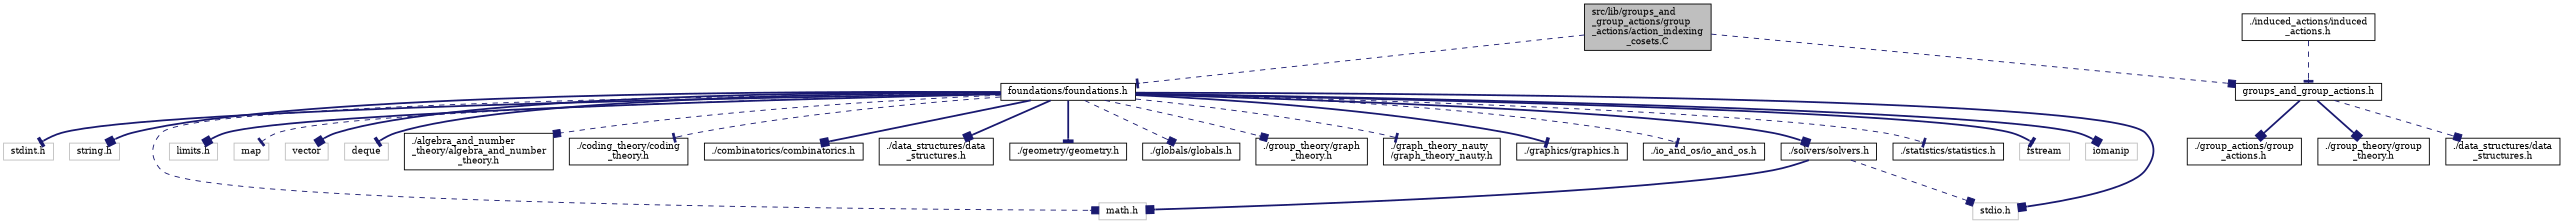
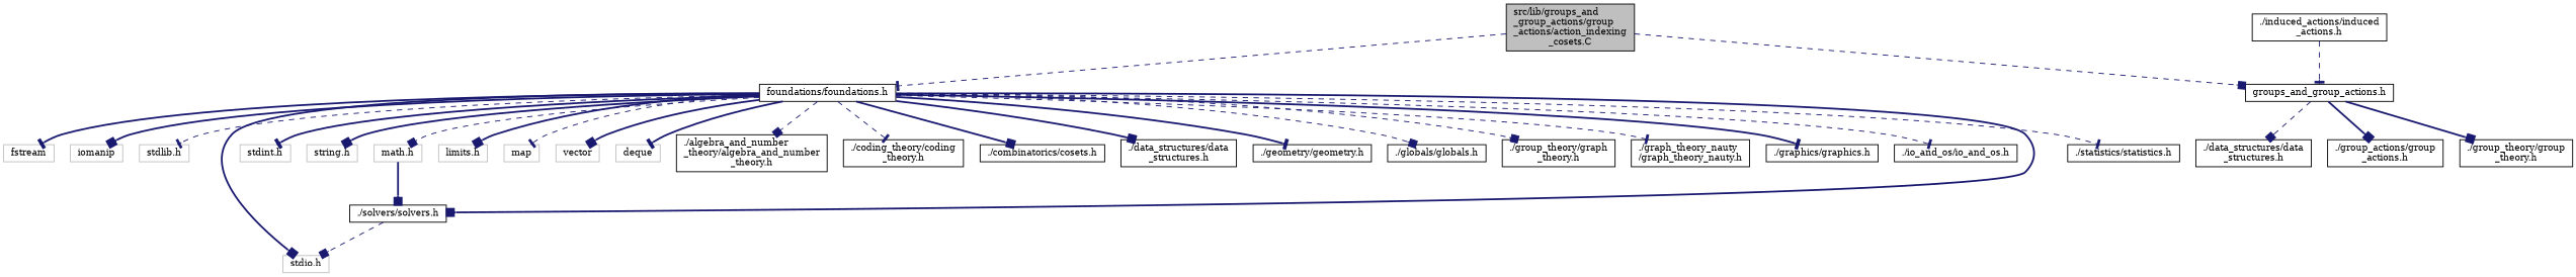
  digraph {
    fontname="DejaVu Serif"
    node [color=black fillcolor=white fontname="DejaVu Serif" fontsize=10 shape=record style=filled]
    edge [arrowhead=box color=midnightblue fontname="DejaVu Serif" fontsize=10 labelfontname=Helvetica labelfontsize=10 style=bold]
    n1 [fillcolor=grey75 fontcolor=black height=0.2 label="src/lib/groups_and\l_group_actions/group\l_actions/action_indexing\l_cosets.C" width=0.4]
    n2 [height=0.2 label="foundations/foundations.h" width=0.4]
    n3 [height=0.2 label="groups_and_group_actions.h" width=0.4]
    n4 [color=grey75 height=0.2 label=fstream width=0.4]
    n5 [color=grey75 height=0.2 label=iomanip width=0.4]
+   n6 [color=grey75 height=0.2 label="stdlib.h" width=0.4]
    n7 [color=grey75 height=0.2 label="stdio.h" width=0.4]
    n8 [color=grey75 height=0.2 label="stdint.h" width=0.4]
    n9 [color=grey75 height=0.2 label="string.h" width=0.4]
    n10 [color=grey75 height=0.2 label="math.h" width=0.4]
    n11 [color=grey75 height=0.2 label="limits.h" width=0.4]
    n12 [color=grey75 height=0.2 label=map width=0.4]
    n13 [color=grey75 height=0.2 label=vector width=0.4]
    n14 [color=grey75 height=0.2 label=deque width=0.4]
    n15 [height=0.2 label="./algebra_and_number\l_theory/algebra_and_number\l_theory.h" width=0.4]
    n16 [height=0.2 label="./coding_theory/coding\l_theory.h" width=0.4]
-   n17 [height=0.2 label="./combinatorics/combinatorics.h" width=0.4]
+   n17 [height=0.2 label="./combinatorics/cosets.h" width=0.4]
    n18 [height=0.2 label="./data_structures/data\l_structures.h" width=0.4]
    n19 [height=0.2 label="./geometry/geometry.h" width=0.4]
    n20 [height=0.2 label="./globals/globals.h" width=0.4]
    n21 [height=0.2 label="./group_theory/graph\l_theory.h" width=0.4]
    n22 [height=0.2 label="./graph_theory_nauty\l/graph_theory_nauty.h" width=0.4]
    n23 [height=0.2 label="./graphics/graphics.h" width=0.4]
    n24 [height=0.2 label="./io_and_os/io_and_os.h" width=0.4]
    n25 [height=0.2 label="./solvers/solvers.h" width=0.4]
    n26 [height=0.2 label="./statistics/statistics.h" width=0.4]
    n27 [height=0.2 label="./data_structures/data\l_structures.h" width=0.4]
    n28 [height=0.2 label="./group_actions/group\l_actions.h" width=0.4]
    n29 [height=0.2 label="./group_theory/group\l_theory.h" width=0.4]
    n30 [height=0.2 label="./induced_actions/induced\l_actions.h" width=0.4]
    n1 -> n2 [arrowhead=tee style=dashed]
    n1 -> n3 [style=dashed]
    n2 -> n4 [arrowhead=tee]
    n2 -> n5
+   n2 -> n6 [arrowhead=tee style=dashed]
    n2 -> n7
    n2 -> n8 [arrowhead=tee]
    n2 -> n9
    n2 -> n10 [style=dashed]
    n2 -> n11
    n2 -> n12 [arrowhead=tee style=dashed]
    n2 -> n13
    n2 -> n14 [arrowhead=tee]
    n2 -> n15 [style=dashed]
    n2 -> n16 [arrowhead=tee style=dashed]
    n2 -> n17
    n2 -> n18
    n2 -> n19 [arrowhead=tee]
    n2 -> n20 [style=dashed]
    n2 -> n21 [style=dashed]
    n2 -> n22 [arrowhead=tee style=dashed]
    n2 -> n23 [arrowhead=tee]
    n2 -> n24 [arrowhead=tee style=dashed]
    n2 -> n25
    n2 -> n26 [arrowhead=tee style=dashed]
    n3 -> n27 [style=dashed]
    n3 -> n28
    n3 -> n29
    n25 -> n7 [style=dashed]
-   n25 -> n10
+   n10 -> n25
    n30 -> n3 [arrowhead=tee style=dashed]
  }
